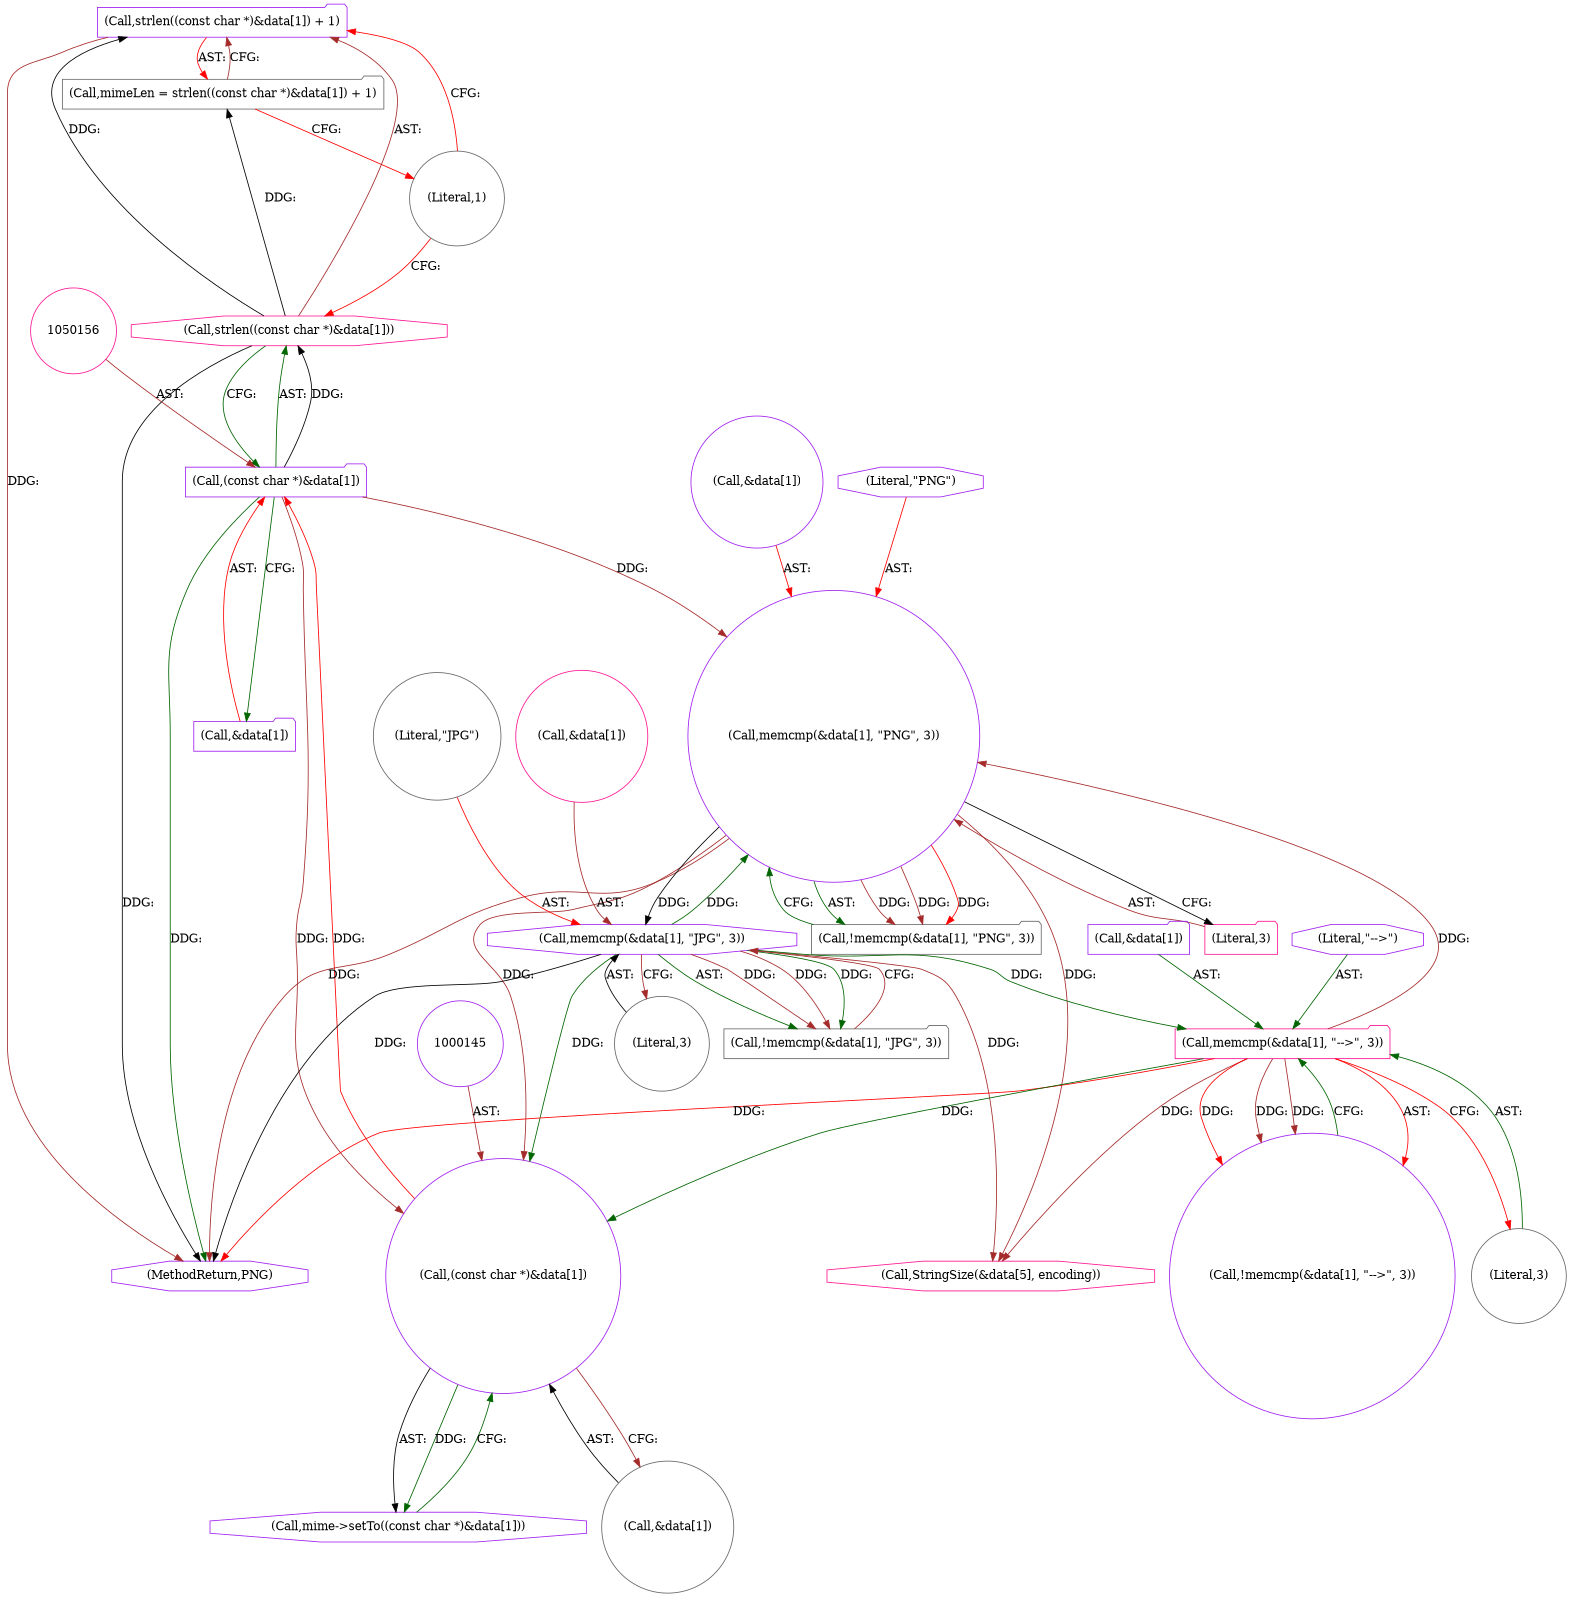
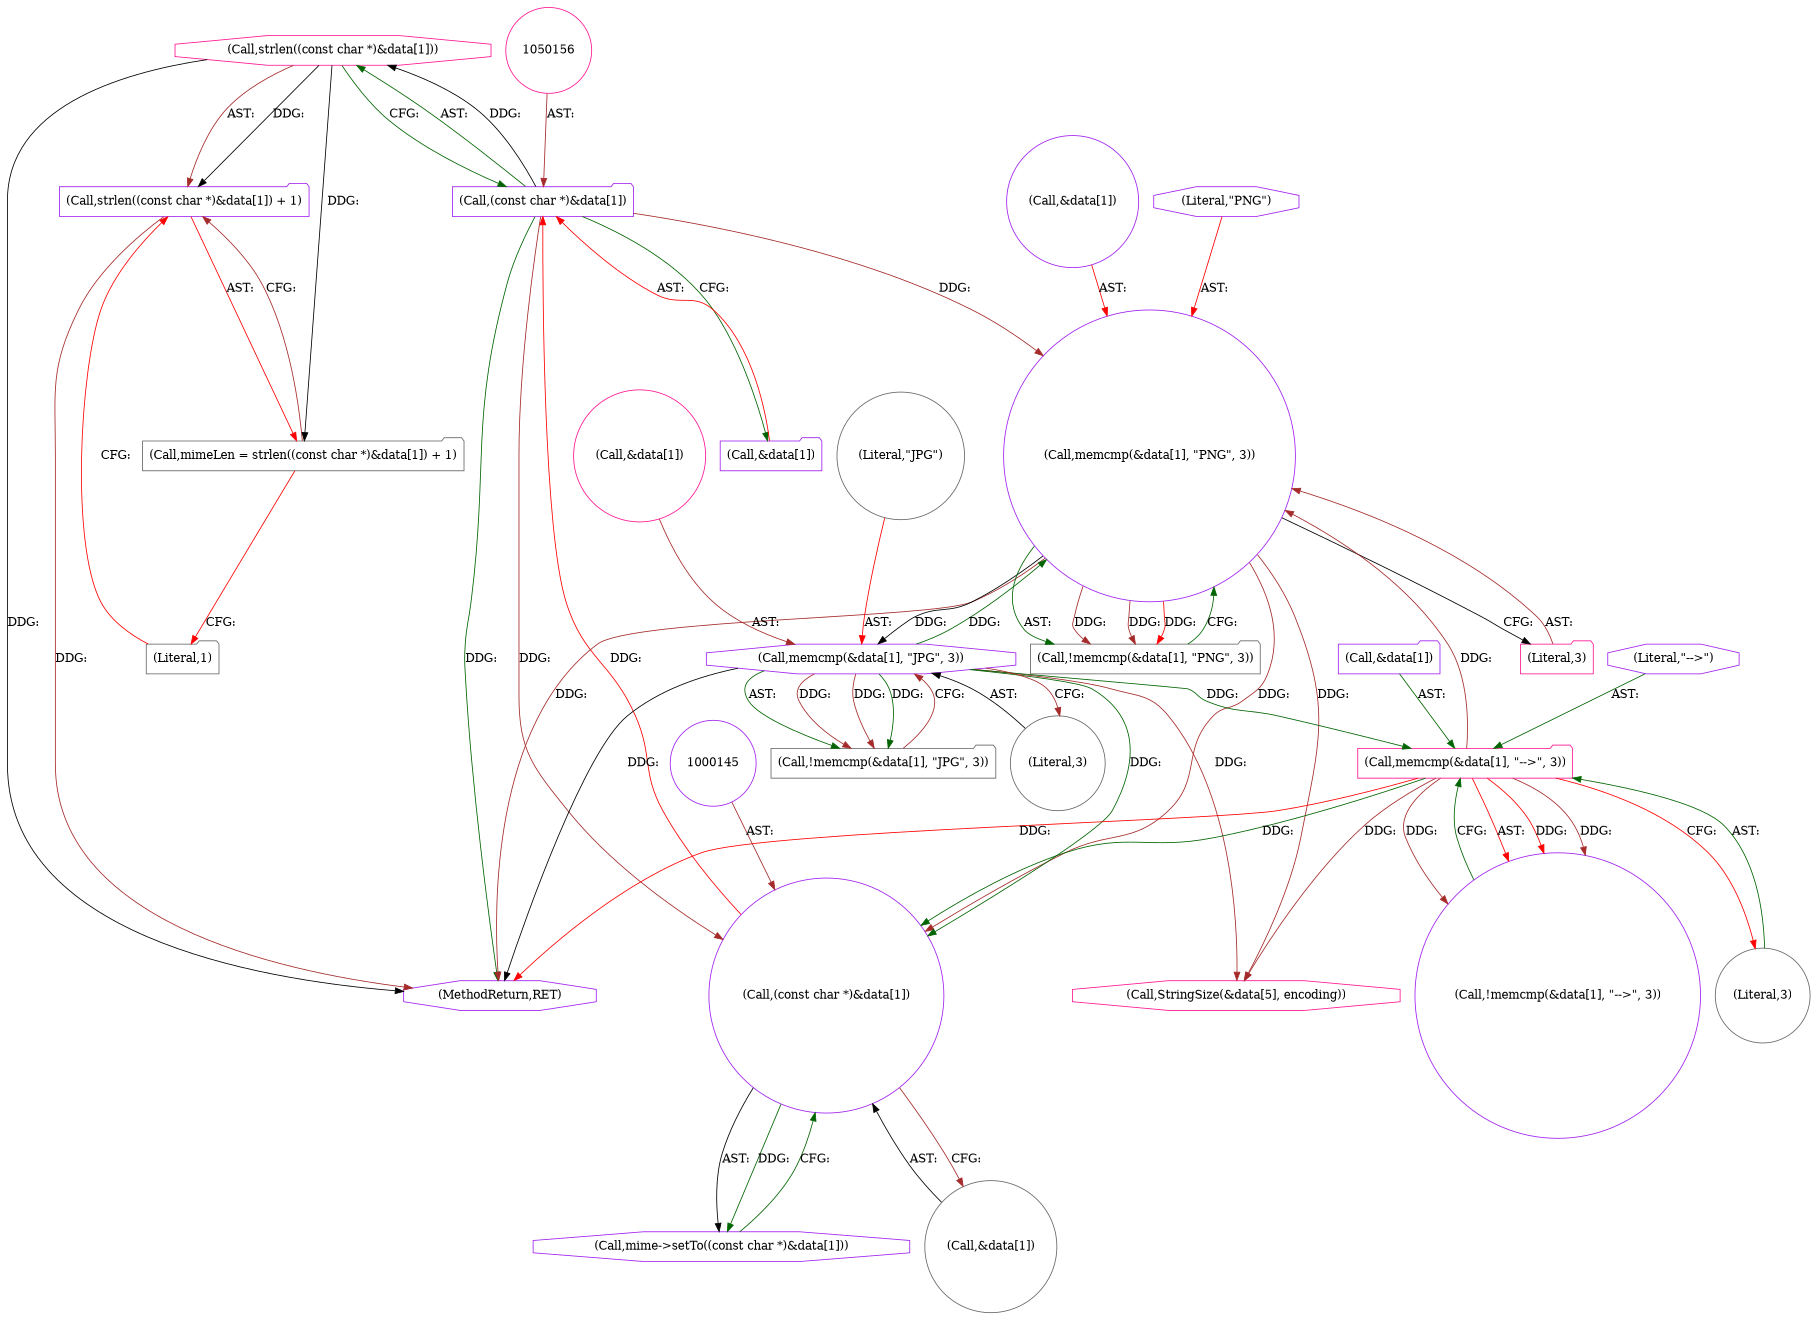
  digraph {
    node [color=purple shape=circle]
    edge [color=brown]
    n1 [label="(Call,strlen((const char *)&data[1]) + 1)" shape=folder]
-   n2 [label="(MethodReturn,PNG)" shape=octagon]
+   n2 [label="(MethodReturn,RET)" shape=octagon]
    n3 [color=gray40 label="(Call,mimeLen = strlen((const char *)&data[1]) + 1)" shape=folder]
-   n4 [color=gray40 label="(Literal,1)"]
+   n4 [color=gray40 label="(Literal,1)" shape=folder]
    n5 [color=deeppink label="(Call,strlen((const char *)&data[1]))" shape=octagon]
    n6 [label="(Call,(const char *)&data[1])" shape=folder]
    n7 [label="(Call,(const char *)&data[1])"]
    n8 [label="(Call,memcmp(&data[1], \"PNG\", 3))"]
    n9 [label="(Call,&data[1])" shape=folder]
    n10 [label="(Call,mime->setTo((const char *)&data[1]))" shape=octagon]
    n11 [color=gray40 label="(Call,&data[1])"]
    n12 [label="(Call,memcmp(&data[1], \"JPG\", 3))" shape=octagon]
    n13 [color=deeppink label="(Call,StringSize(&data[5], encoding))" shape=octagon]
    n14 [color=deeppink label="(Literal,3)" shape=folder]
    n15 [color=gray40 label="(Call,!memcmp(&data[1], \"PNG\", 3))" shape=folder]
    n16 [color=deeppink label="(Call,memcmp(&data[1], \"-->\", 3))" shape=folder]
    n17 [color=gray40 label="(Call,!memcmp(&data[1], \"JPG\", 3))" shape=folder]
    n18 [color=gray40 label="(Literal,3)"]
    n19 [label="(Call,!memcmp(&data[1], \"-->\", 3))"]
    n20 [color=gray40 label="(Literal,3)"]
    n21 [color=gray40 label="(Literal,\"JPG\")"]
    n22 [label="(Call,&data[1])" shape=folder]
    n23 [label="(Literal,\"-->\")" shape=octagon]
    n24 [label="(Literal,\"PNG\")" shape=octagon]
    n25 [label="(Call,&data[1])"]
    n26 [color=deeppink label="(Call,&data[1])"]
    n27 [color=deeppink label=1050156]
    1000145
    n1 -> n2 [label="DDG: "]
    n1 -> n3 [color=red label="AST: "]
    n3 -> n1 [label="CFG: "]
    n3 -> n4 [color=red label="CFG: "]
    n4 -> n1 [color=red label="CFG: "]
-   n4 -> n5 [color=red label="CFG: "]
    n5 -> n1 [label="AST: "]
    n5 -> n1 [color=black label="DDG: "]
    n5 -> n2 [color=black label="DDG: "]
    n5 -> n3 [color=black label="DDG: "]
    n5 -> n6 [color=darkgreen label="CFG: "]
    n6 -> n2 [color=darkgreen label="DDG: "]
    n6 -> n5 [color=darkgreen label="AST: "]
    n6 -> n5 [color=black label="DDG: "]
    n6 -> n7 [label="DDG: "]
    n6 -> n8 [label="DDG: "]
    n6 -> n9 [color=darkgreen label="CFG: "]
    n7 -> n6 [color=red label="DDG: "]
    n7 -> n10 [color=black label="AST: "]
    n7 -> n10 [color=darkgreen label="DDG: "]
    n7 -> n11 [label="CFG: "]
    n8 -> n2 [label="DDG: "]
    n8 -> n7 [label="DDG: "]
    n8 -> n12 [color=black label="DDG: "]
    n8 -> n13 [label="DDG: "]
    n8 -> n14 [color=black label="CFG: "]
    n8 -> n15 [color=darkgreen label="AST: "]
    n8 -> n15 [label="DDG: "]
    n8 -> n15 [label="DDG: "]
    n8 -> n15 [color=red label="DDG: "]
    n9 -> n6 [color=red label="AST: "]
    n10 -> n7 [color=darkgreen label="CFG: "]
    n11 -> n7 [color=black label="AST: "]
    n12 -> n2 [color=black label="DDG: "]
    n12 -> n7 [color=darkgreen label="DDG: "]
    n12 -> n8 [color=darkgreen label="DDG: "]
    n12 -> n13 [label="DDG: "]
    n12 -> n16 [color=darkgreen label="DDG: "]
    n12 -> n17 [color=darkgreen label="AST: "]
    n12 -> n17 [label="DDG: "]
    n12 -> n17 [label="DDG: "]
    n12 -> n17 [color=darkgreen label="DDG: "]
    n12 -> n18 [label="CFG: "]
    n14 -> n8 [label="AST: "]
    n15 -> n8 [color=darkgreen label="CFG: "]
    n16 -> n2 [color=red label="DDG: "]
    n16 -> n7 [color=darkgreen label="DDG: "]
    n16 -> n8 [label="DDG: "]
    n16 -> n13 [label="DDG: "]
    n16 -> n19 [color=red label="AST: "]
    n16 -> n19 [color=red label="DDG: "]
    n16 -> n19 [label="DDG: "]
    n16 -> n19 [label="DDG: "]
    n16 -> n20 [color=red label="CFG: "]
    n17 -> n12 [label="CFG: "]
    n18 -> n12 [color=black label="AST: "]
    n19 -> n16 [color=darkgreen label="CFG: "]
    n20 -> n16 [color=darkgreen label="AST: "]
    n21 -> n12 [color=red label="AST: "]
    n22 -> n16 [color=darkgreen label="AST: "]
    n23 -> n16 [color=darkgreen label="AST: "]
    n24 -> n8 [color=red label="AST: "]
    n25 -> n8 [color=red label="AST: "]
    n26 -> n12 [label="AST: "]
    n27 -> n6 [label="AST: "]
    1000145 -> n7 [label="AST: "]
  }
